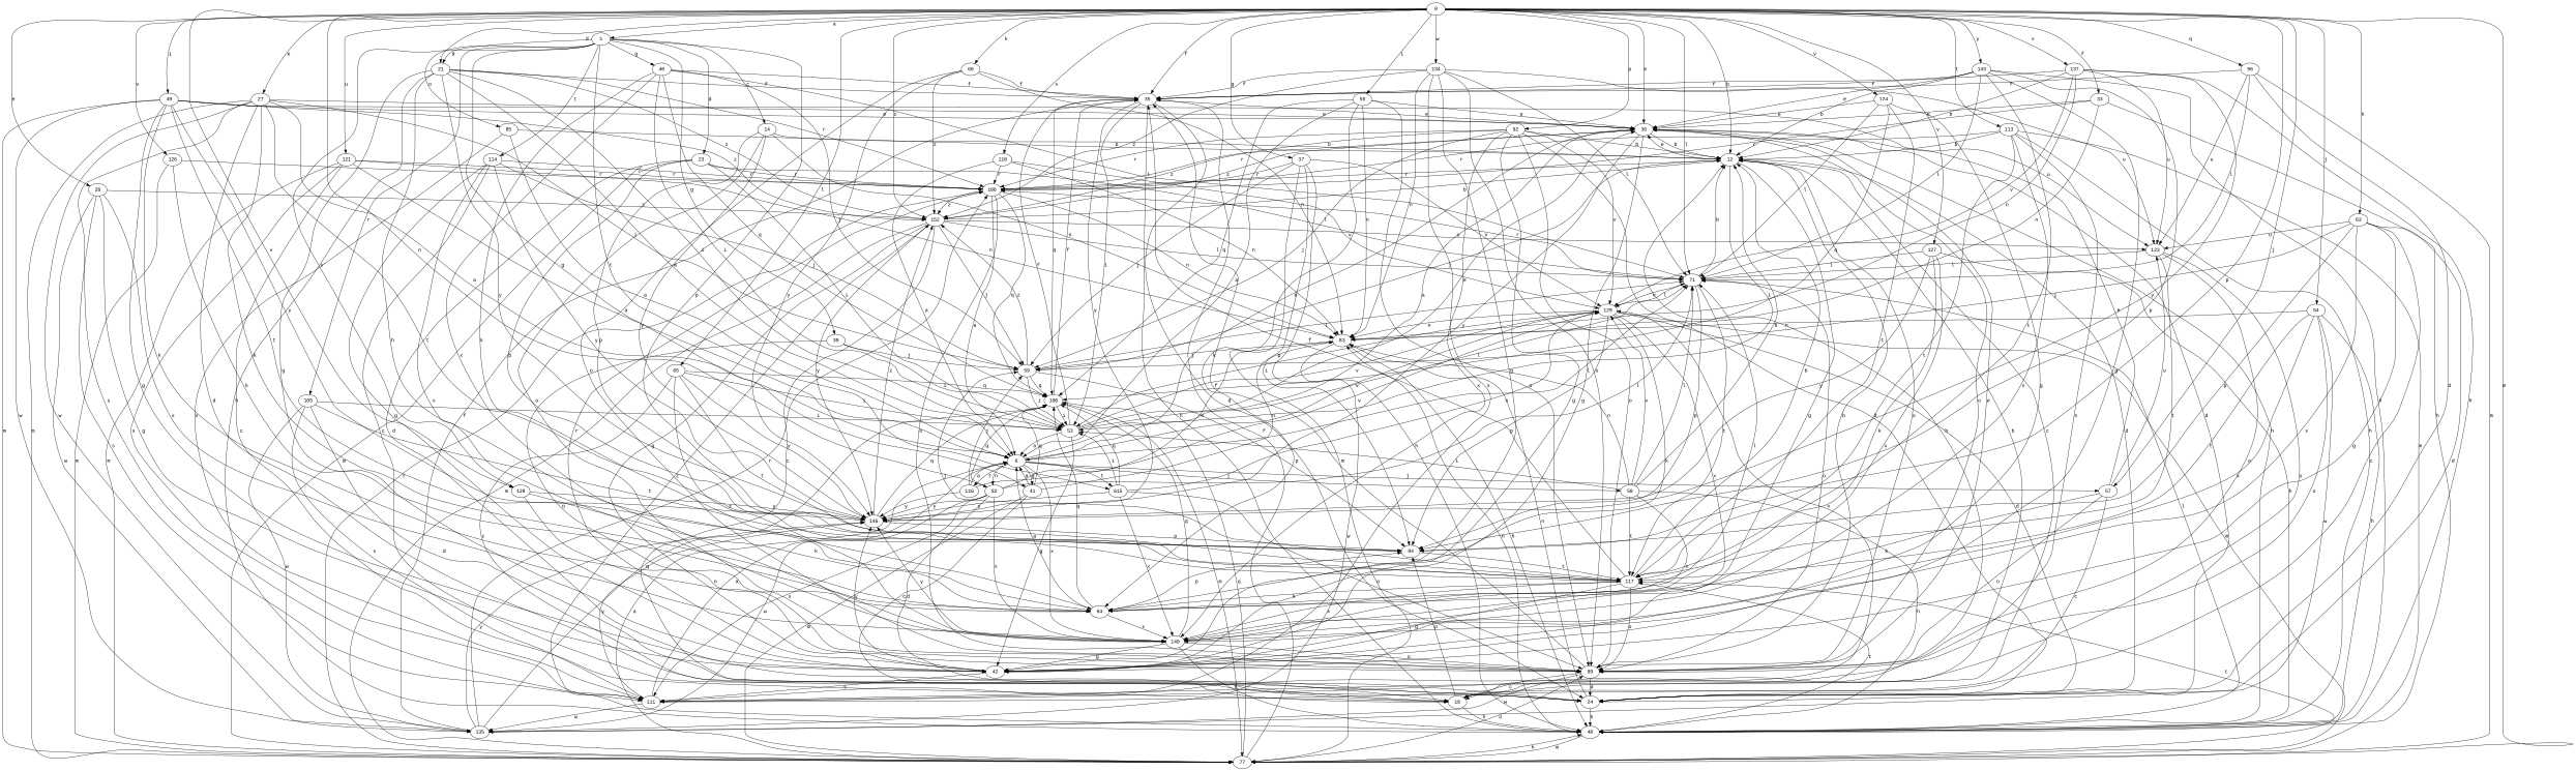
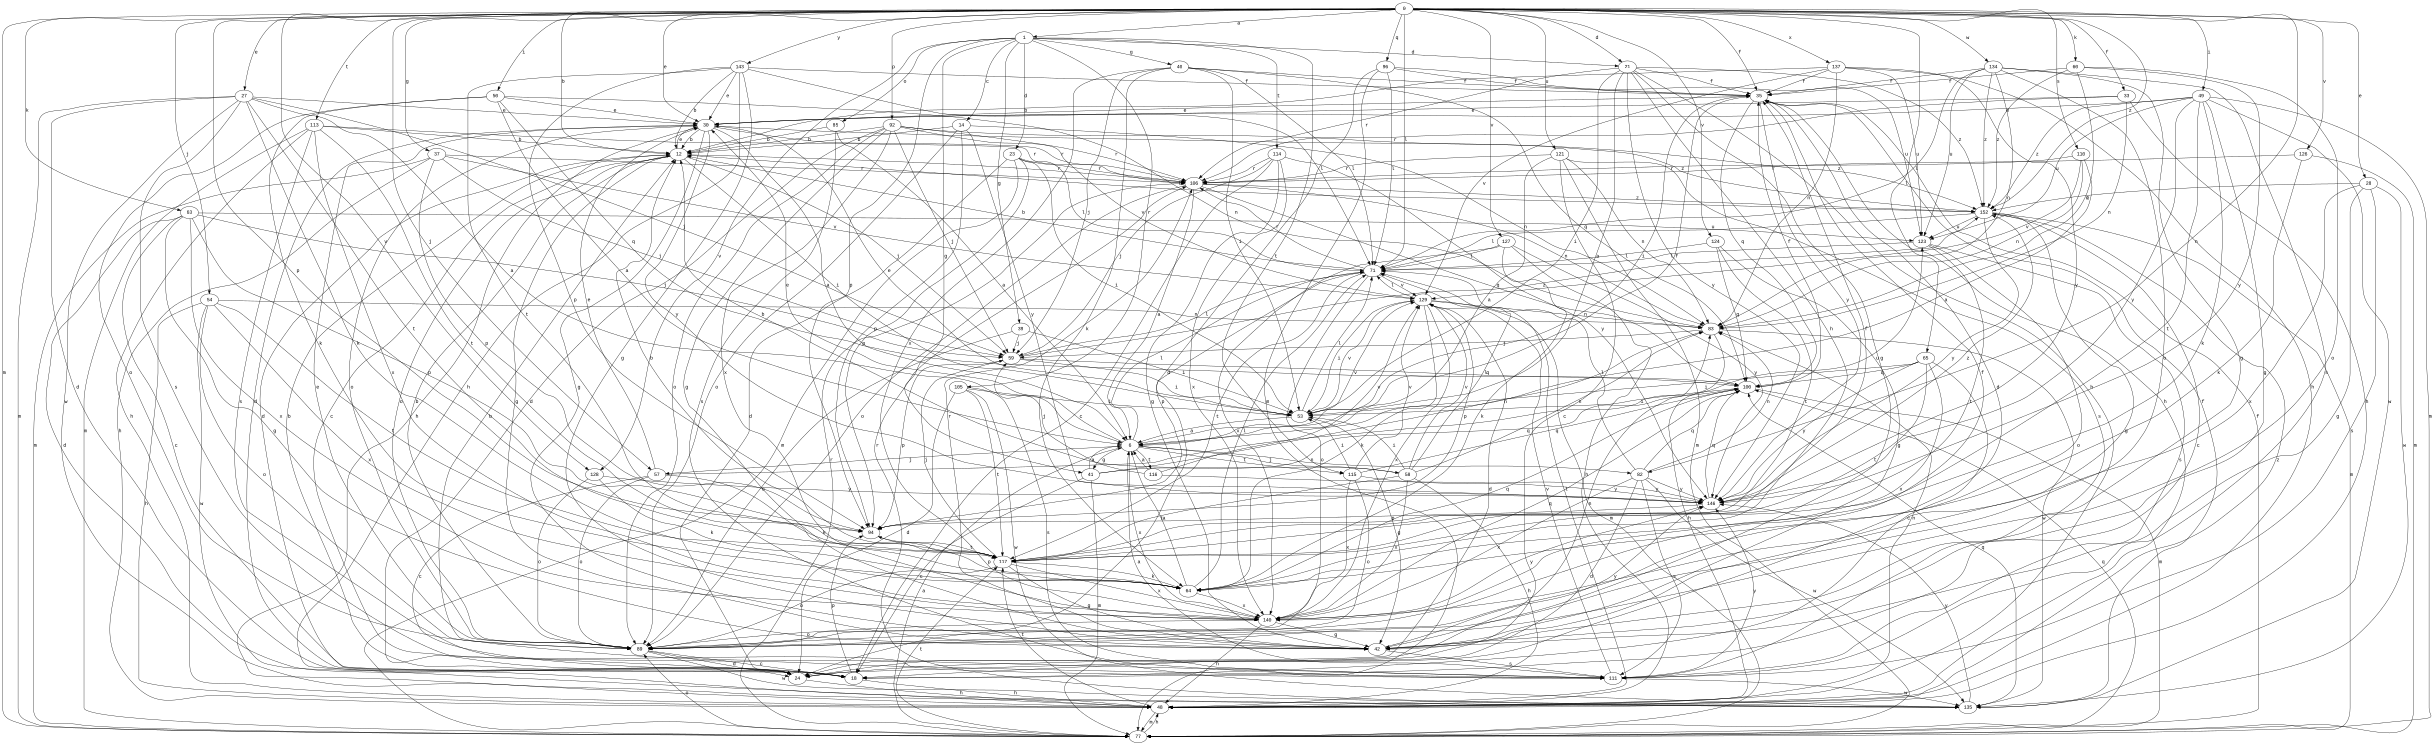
  strict digraph {
    fontname="Liberation Mono"
    node [fontname="Liberation Mono"]
    edge [fontname="Liberation Mono"]
    0
    1
    12
    21
    27
    28
    30
    33
    35
    37
    49
    50
    54
    57
    60
    63
    65
    71
    77
    82
    92
    94
    96
    110
    113
    121
    124
    126
    127
    128
    134
    137
    143
    152
    14
    23
    39
    40
    41
    85
    105
    114
-   115 [label=615]
+   115
    18
    24
    42
    53
    59
    89
    106
    6
    146
    48
    64
    111
    117
    135
    140
    83
    100
    129
    123
    58
    116
    0 -> 1 [label=a]
    0 -> 12 [label=b]
    0 -> 21 [label=d]
    0 -> 27 [label=e]
    0 -> 28 [label=e]
    0 -> 30 [label=e]
    0 -> 33 [label=f]
    0 -> 35 [label=f]
    0 -> 37 [label=g]
    0 -> 49 [label=i]
    0 -> 50 [label=i]
    0 -> 54 [label=j]
    0 -> 57 [label=j]
    0 -> 60 [label=k]
    0 -> 63 [label=k]
    0 -> 65 [label=l]
    0 -> 71 [label=l]
    0 -> 77 [label=m]
    0 -> 82 [label=n]
    0 -> 92 [label=p]
    0 -> 94 [label=p]
    0 -> 96 [label=q]
    0 -> 110 [label=s]
    0 -> 113 [label=t]
    0 -> 121 [label=u]
    0 -> 124 [label=v]
    0 -> 126 [label=v]
    0 -> 127 [label=v]
    0 -> 128 [label=v]
    0 -> 134 [label=w]
    0 -> 137 [label=x]
    0 -> 143 [label=y]
    0 -> 152 [label=z]
    1 -> 21 [label=d]
    1 -> 94 [label=p]
    1 -> 128 [label=v]
    1 -> 14 [label=c]
    1 -> 23 [label=d]
    1 -> 39 [label=g]
    1 -> 40 [label=g]
    1 -> 41 [label=g]
    1 -> 85 [label=o]
    1 -> 105 [label=r]
    1 -> 114 [label=t]
    1 -> 115 [label=t]
    12 -> 30 [label=e]
    12 -> 18 [label=c]
    12 -> 24 [label=d]
    12 -> 42 [label=g]
    12 -> 53 [label=i]
    12 -> 59 [label=j]
    12 -> 89 [label=o]
    12 -> 106 [label=r]
    21 -> 35 [label=f]
    21 -> 152 [label=z]
    21 -> 42 [label=g]
    21 -> 53 [label=i]
    21 -> 106 [label=r]
    21 -> 6 [label=a]
    21 -> 146 [label=y]
    21 -> 48 [label=h]
    21 -> 64 [label=h]
    27 -> 30 [label=e]
    27 -> 77 [label=m]
    27 -> 24 [label=d]
    27 -> 59 [label=j]
    27 -> 6 [label=a]
    27 -> 64 [label=k]
    27 -> 111 [label=s]
    27 -> 117 [label=t]
    27 -> 135 [label=w]
    28 -> 152 [label=z]
    28 -> 42 [label=g]
    28 -> 111 [label=s]
    28 -> 135 [label=w]
    28 -> 140 [label=x]
    30 -> 12 [label=b]
    30 -> 152 [label=z]
    30 -> 24 [label=d]
    30 -> 42 [label=g]
    30 -> 89 [label=o]
    30 -> 106 [label=r]
    30 -> 6 [label=a]
    30 -> 146 [label=y]
    30 -> 48 [label=h]
    33 -> 30 [label=e]
    33 -> 106 [label=r]
    33 -> 48 [label=h]
    33 -> 83 [label=n]
    35 -> 30 [label=e]
    35 -> 24 [label=d]
    35 -> 53 [label=i]
    35 -> 146 [label=y]
    35 -> 48 [label=h]
    35 -> 100 [label=q]
    37 -> 77 [label=m]
    37 -> 94 [label=p]
    37 -> 59 [label=j]
    37 -> 106 [label=r]
    37 -> 48 [label=h]
    37 -> 129 [label=v]
    49 -> 30 [label=e]
    49 -> 77 [label=m]
    49 -> 152 [label=z]
    49 -> 42 [label=g]
    49 -> 146 [label=y]
    49 -> 64 [label=k]
    49 -> 117 [label=t]
    49 -> 135 [label=w]
    49 -> 123 [label=u]
    50 -> 30 [label=e]
    50 -> 89 [label=o]
    50 -> 6 [label=a]
    50 -> 64 [label=k]
    50 -> 83 [label=n]
    50 -> 100 [label=q]
    54 -> 89 [label=o]
    54 -> 48 [label=h]
    54 -> 117 [label=t]
    54 -> 135 [label=w]
    54 -> 140 [label=x]
    54 -> 83 [label=n]
    57 -> 30 [label=e]
    57 -> 18 [label=c]
    57 -> 89 [label=o]
    57 -> 64 [label=k]
    57 -> 123 [label=u]
    60 -> 35 [label=f]
    60 -> 152 [label=z]
    60 -> 89 [label=o]
    60 -> 146 [label=y]
    60 -> 83 [label=n]
    63 -> 94 [label=p]
    63 -> 18 [label=c]
    63 -> 24 [label=d]
    63 -> 42 [label=g]
    63 -> 59 [label=j]
    63 -> 140 [label=x]
    63 -> 123 [label=u]
    65 -> 18 [label=c]
    65 -> 53 [label=i]
    65 -> 146 [label=y]
    65 -> 117 [label=t]
    65 -> 140 [label=x]
    65 -> 100 [label=q]
    71 -> 12 [label=b]
    71 -> 94 [label=p]
    71 -> 89 [label=o]
    71 -> 106 [label=r]
    71 -> 117 [label=t]
    71 -> 129 [label=v]
    77 -> 35 [label=f]
    77 -> 89 [label=o]
    77 -> 106 [label=r]
    77 -> 6 [label=a]
    77 -> 48 [label=h]
    77 -> 117 [label=t]
    77 -> 100 [label=q]
    82 -> 71 [label=l]
    82 -> 24 [label=d]
    82 -> 146 [label=y]
    82 -> 111 [label=s]
    82 -> 135 [label=w]
    82 -> 140 [label=x]
    82 -> 83 [label=n]
    82 -> 100 [label=q]
    92 -> 12 [label=b]
    92 -> 152 [label=z]
    92 -> 24 [label=d]
    92 -> 42 [label=g]
    92 -> 59 [label=j]
    92 -> 89 [label=o]
    92 -> 106 [label=r]
    92 -> 140 [label=x]
    92 -> 129 [label=v]
    94 -> 117 [label=t]
    96 -> 35 [label=f]
    96 -> 71 [label=l]
    96 -> 77 [label=m]
    96 -> 24 [label=d]
    96 -> 123 [label=u]
    110 -> 106 [label=r]
    110 -> 6 [label=a]
    110 -> 83 [label=n]
    110 -> 129 [label=v]
    113 -> 12 [label=b]
    113 -> 77 [label=m]
    113 -> 106 [label=r]
    113 -> 48 [label=h]
    113 -> 111 [label=s]
    113 -> 117 [label=t]
    113 -> 140 [label=x]
    121 -> 77 [label=m]
    121 -> 18 [label=c]
    121 -> 106 [label=r]
    121 -> 6 [label=a]
    121 -> 111 [label=s]
    121 -> 83 [label=n]
-   124 -> 30 [label=e]
    124 -> 71 [label=l]
    124 -> 42 [label=g]
    124 -> 117 [label=t]
    124 -> 100 [label=q]
    126 -> 77 [label=m]
    126 -> 106 [label=r]
    126 -> 64 [label=k]
    127 -> 71 [label=l]
    127 -> 146 [label=y]
    127 -> 48 [label=h]
    127 -> 64 [label=k]
    127 -> 140 [label=x]
    128 -> 89 [label=o]
    128 -> 146 [label=y]
    128 -> 64 [label=k]
    134 -> 35 [label=f]
    134 -> 71 [label=l]
    134 -> 152 [label=z]
    134 -> 42 [label=g]
    134 -> 89 [label=o]
    134 -> 111 [label=s]
    134 -> 83 [label=n]
    134 -> 123 [label=u]
    137 -> 12 [label=b]
    137 -> 35 [label=f]
    137 -> 146 [label=y]
    137 -> 48 [label=h]
    137 -> 83 [label=n]
    137 -> 129 [label=v]
    137 -> 123 [label=u]
    143 -> 12 [label=b]
    143 -> 30 [label=e]
    143 -> 35 [label=f]
    143 -> 71 [label=l]
    143 -> 94 [label=p]
    143 -> 42 [label=g]
    143 -> 48 [label=h]
    143 -> 117 [label=t]
    152 -> 12 [label=b]
    152 -> 71 [label=l]
    152 -> 77 [label=m]
    152 -> 18 [label=c]
    152 -> 42 [label=g]
-   152 -> 59 [label=j]
    152 -> 146 [label=y]
    152 -> 123 [label=u]
    14 -> 12 [label=b]
    14 -> 94 [label=p]
    14 -> 89 [label=o]
    14 -> 146 [label=y]
    14 -> 83 [label=n]
    23 -> 71 [label=l]
    23 -> 77 [label=m]
    23 -> 94 [label=p]
    23 -> 24 [label=d]
    23 -> 53 [label=i]
    23 -> 106 [label=r]
    39 -> 53 [label=i]
    39 -> 59 [label=j]
    39 -> 89 [label=o]
    40 -> 35 [label=f]
    40 -> 71 [label=l]
    40 -> 53 [label=i]
    40 -> 59 [label=j]
    40 -> 64 [label=k]
    40 -> 140 [label=x]
    40 -> 100 [label=q]
    41 -> 77 [label=m]
    41 -> 18 [label=c]
    41 -> 6 [label=a]
    41 -> 83 [label=n]
    41 -> 100 [label=q]
    85 -> 12 [label=b]
    85 -> 6 [label=a]
    85 -> 111 [label=s]
    105 -> 24 [label=d]
    105 -> 53 [label=i]
    105 -> 111 [label=s]
    105 -> 117 [label=t]
    105 -> 135 [label=w]
    114 -> 18 [label=c]
    114 -> 42 [label=g]
    114 -> 59 [label=j]
    114 -> 106 [label=r]
    114 -> 146 [label=y]
    114 -> 140 [label=x]
    115 -> 53 [label=i]
    115 -> 89 [label=o]
    115 -> 146 [label=y]
    115 -> 140 [label=x]
    115 -> 100 [label=q]
    115 -> 129 [label=v]
    18 -> 12 [label=b]
    18 -> 94 [label=p]
    18 -> 48 [label=h]
    24 -> 48 [label=h]
    24 -> 83 [label=n]
    42 -> 106 [label=r]
    42 -> 146 [label=y]
    42 -> 111 [label=s]
    53 -> 30 [label=e]
    53 -> 35 [label=f]
    53 -> 71 [label=l]
    53 -> 42 [label=g]
    53 -> 6 [label=a]
    53 -> 129 [label=v]
    59 -> 71 [label=l]
    59 -> 94 [label=p]
    59 -> 152 [label=z]
    59 -> 53 [label=i]
    59 -> 100 [label=q]
    89 -> 12 [label=b]
    89 -> 30 [label=e]
    89 -> 35 [label=f]
    89 -> 18 [label=c]
    89 -> 24 [label=d]
    89 -> 135 [label=w]
    106 -> 152 [label=z]
    106 -> 89 [label=o]
    106 -> 6 [label=a]
    106 -> 83 [label=n]
    106 -> 100 [label=q]
    6 -> 30 [label=e]
    6 -> 57 [label=j]
    6 -> 71 [label=l]
    6 -> 82 [label=n]
    6 -> 41 [label=g]
    6 -> 115 [label=t]
    6 -> 140 [label=x]
    6 -> 129 [label=v]
    6 -> 58 [label=j]
    6 -> 116 [label=t]
    146 -> 94 [label=p]
    146 -> 152 [label=z]
    146 -> 100 [label=q]
    48 -> 71 [label=l]
    48 -> 77 [label=m]
    48 -> 152 [label=z]
    48 -> 117 [label=t]
    48 -> 83 [label=n]
    64 -> 71 [label=l]
    64 -> 94 [label=p]
    64 -> 6 [label=a]
    64 -> 140 [label=x]
    64 -> 100 [label=q]
    111 -> 12 [label=b]
    111 -> 6 [label=a]
    111 -> 146 [label=y]
    111 -> 135 [label=w]
    111 -> 129 [label=v]
    117 -> 12 [label=b]
    117 -> 35 [label=f]
    117 -> 42 [label=g]
    117 -> 59 [label=j]
    117 -> 89 [label=o]
    117 -> 64 [label=k]
    117 -> 140 [label=x]
    135 -> 35 [label=f]
    135 -> 106 [label=r]
    135 -> 146 [label=y]
    135 -> 100 [label=q]
    140 -> 42 [label=g]
    140 -> 89 [label=o]
    140 -> 146 [label=y]
    140 -> 48 [label=h]
    140 -> 100 [label=q]
    83 -> 59 [label=j]
    83 -> 48 [label=h]
    83 -> 135 [label=w]
    100 -> 35 [label=f]
    100 -> 77 [label=m]
    100 -> 53 [label=i]
    129 -> 71 [label=l]
    129 -> 77 [label=m]
    129 -> 94 [label=p]
    129 -> 24 [label=d]
    129 -> 53 [label=i]
    129 -> 64 [label=k]
    129 -> 140 [label=x]
    129 -> 83 [label=n]
    123 -> 71 [label=l]
    123 -> 89 [label=o]
    123 -> 111 [label=s]
    123 -> 117 [label=t]
    58 -> 12 [label=b]
    58 -> 71 [label=l]
    58 -> 53 [label=i]
    58 -> 48 [label=h]
    58 -> 117 [label=t]
    58 -> 140 [label=x]
    58 -> 83 [label=n]
    58 -> 129 [label=v]
    116 -> 59 [label=j]
    116 -> 6 [label=a]
    116 -> 146 [label=y]
    116 -> 129 [label=v]
  }
